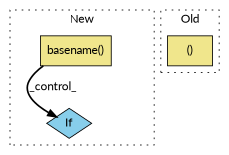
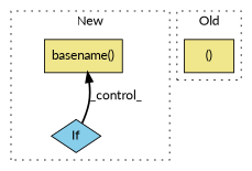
  digraph {
    fontname=Lato
    node [shape=box style=filled fillcolor=khaki fontname=Lato]
    n1 [a=75 l="17,1" label="basename()" s="3441,3470"]
    n2 [a=96 l=3 label=If s=3172 shape=diamond fillcolor=skyblue]
    n3 [a=54 l=10 label="()" s=2507]
    subgraph cluster_1 {
      label=New
      style=dotted
      n1
      n2
    }
    subgraph cluster_2 {
      label=Old
      style=dotted
      n3
    }
-   n1 -> n2 [label=_control_ style=bold fontname=Lato]
+   n2 -> n1 [label=_control_ style=bold fontname=Lato]
  }
